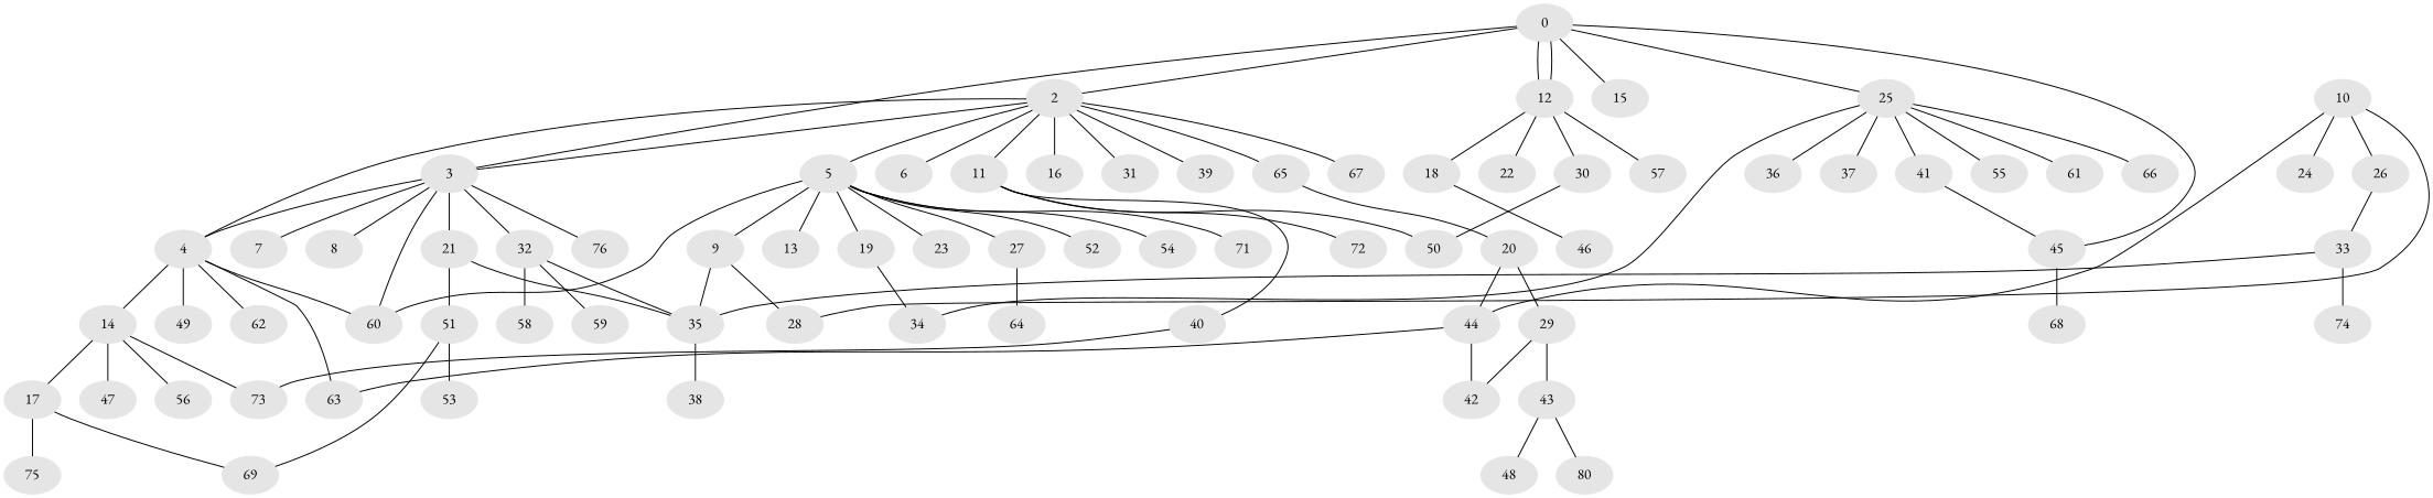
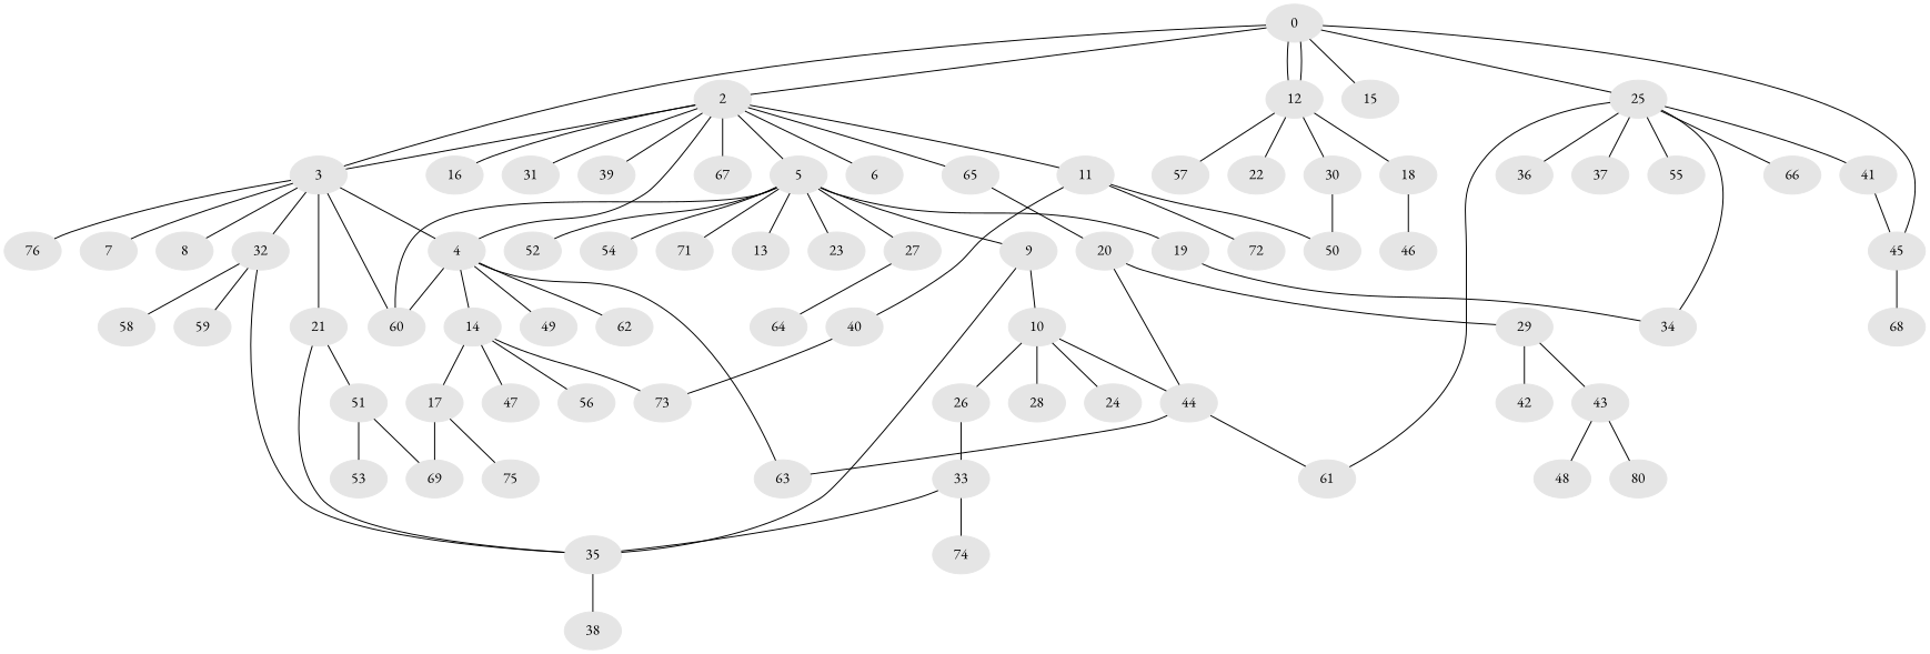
  graph {
    fontname="EB Garamond"
    node [color=gray90 fontname="EB Garamond" style=filled]
    edge [fontname="EB Garamond"]
    n1 [label=0]
    2
    3
    12
    15
    25
    45
    4
    5
    6
    11
    16
    31
    39
    65
    67
    7
    8
    21
    32
    60
    76
    18
    22
    30
    57
    34
    36
    37
    41
    55
    61
    66
    68
    14
    49
    62
    63
    9
    13
    19
    23
    27
    52
    54
    71
    40
    50
    72
    20
    44
    29
    35
    51
    58
    59
    17
    47
    56
    73
    10
    64
    24
    26
    28
    38
    33
    46
    69
    75
    42
    43
    53
    74
    48
    n76 [label=80]
    n1 -- 2
    n1 -- 3
    n1 -- 12
    n1 -- 12
    n1 -- 15
    n1 -- 25
    n1 -- 45
    2 -- 3
    2 -- 4
    2 -- 5
    2 -- 6
    2 -- 11
    2 -- 16
    2 -- 31
    2 -- 39
    2 -- 65
    2 -- 67
    3 -- 4
    3 -- 7
    3 -- 8
    3 -- 21
    3 -- 32
    3 -- 60
    3 -- 76
    12 -- 18
    12 -- 22
    12 -- 30
    12 -- 57
    25 -- 34
    25 -- 36
    25 -- 37
    25 -- 41
    25 -- 55
    25 -- 61
    25 -- 66
    45 -- 68
    4 -- 60
    4 -- 14
    4 -- 49
    4 -- 62
    4 -- 63
    5 -- 60
    5 -- 9
    5 -- 13
    5 -- 19
    5 -- 23
    5 -- 27
    5 -- 52
    5 -- 54
    5 -- 71
    11 -- 40
    11 -- 50
    11 -- 72
    65 -- 20
    21 -- 35
    21 -- 51
    32 -- 35
    32 -- 58
    32 -- 59
    18 -- 46
    30 -- 50
    41 -- 45
    14 -- 17
    14 -- 47
    14 -- 56
    14 -- 73
    9 -- 35
-   9 -- 28
+   9 -- 10
    19 -- 34
    27 -- 64
    40 -- 73
    20 -- 44
    20 -- 29
-   44 -- 42
+   44 -- 61
    44 -- 63
    29 -- 42
    29 -- 43
    35 -- 38
    51 -- 69
    51 -- 53
    17 -- 69
    17 -- 75
    10 -- 44
    10 -- 24
    10 -- 26
    10 -- 28
    26 -- 33
    33 -- 35
    33 -- 74
    43 -- 48
    43 -- n76
  }
